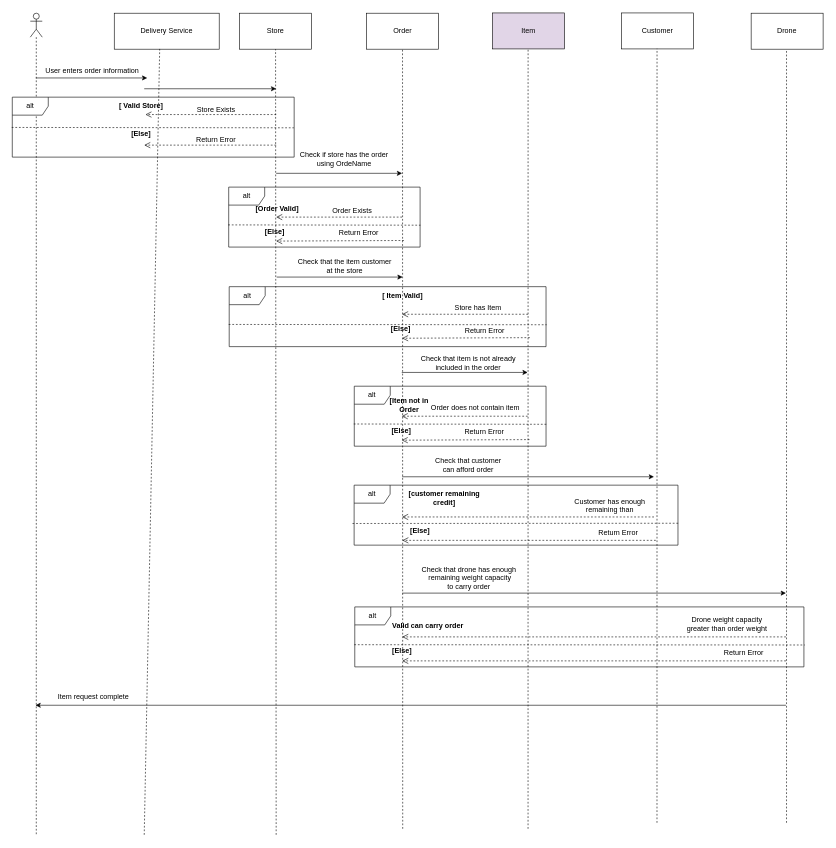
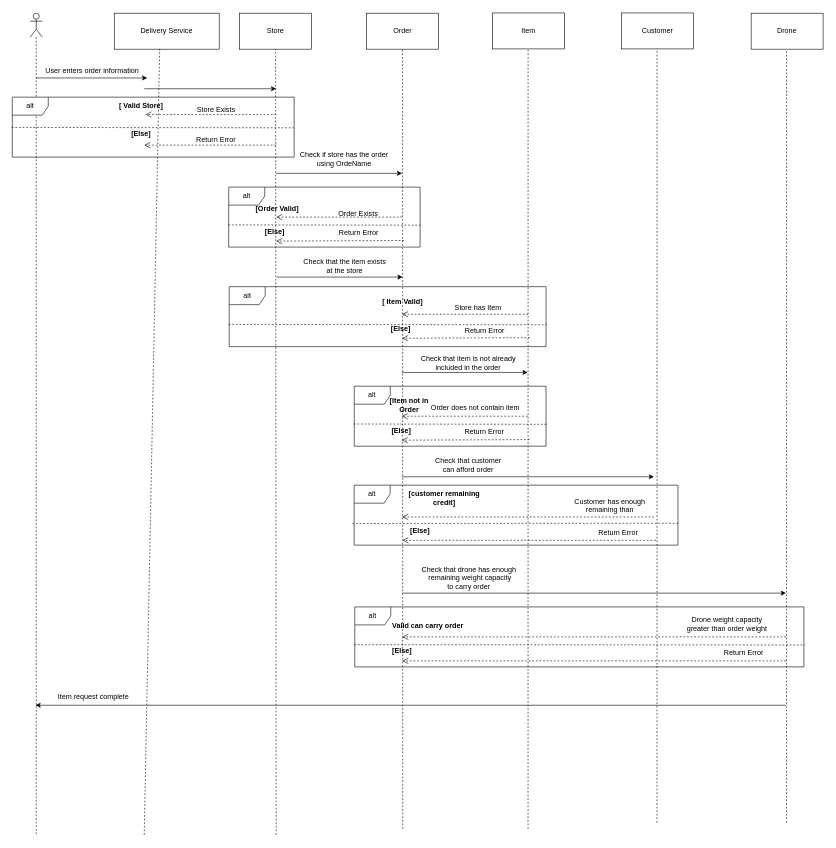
  <mxCell id="0" />
  <mxCell id="1" parent="0" />
  <mxCell id="2" value="Store" style="rounded=0;whiteSpace=wrap;html=1;" parent="1" vertex="1"><mxGeometry x="399" y="21" width="120" height="60" as="geometry" /></mxCell>
  <mxCell id="3" value="Delivery Service" style="rounded=0;whiteSpace=wrap;html=1;" parent="1" vertex="1"><mxGeometry x="190" y="21" width="175" height="60" as="geometry" /></mxCell>
- <mxCell id="4" value="Item" style="rounded=0;whiteSpace=wrap;html=1;fillColor=#e1d5e7;" parent="1" vertex="1"><mxGeometry x="820.7" y="20.58" width="120" height="60" as="geometry" /></mxCell>
+ <mxCell id="4" value="Item" style="rounded=0;whiteSpace=wrap;html=1;" parent="1" vertex="1"><mxGeometry x="820.7" y="20.58" width="120" height="60" as="geometry" /></mxCell>
  <mxCell id="5" value="Customer" style="rounded=0;whiteSpace=wrap;html=1;" parent="1" vertex="1"><mxGeometry x="1035.7" y="20.58" width="120" height="60" as="geometry" /></mxCell>
  <mxCell id="6" value="Drone" style="rounded=0;whiteSpace=wrap;html=1;" parent="1" vertex="1"><mxGeometry x="1252" y="21" width="120" height="60" as="geometry" /></mxCell>
  <mxCell id="7" value="" style="shape=umlLifeline;participant=umlActor;perimeter=lifelinePerimeter;whiteSpace=wrap;html=1;container=1;collapsible=0;recursiveResize=0;verticalAlign=top;spacingTop=36;outlineConnect=0;rounded=0;" parent="1" vertex="1"><mxGeometry x="50" y="21" width="20" height="1370" as="geometry" /></mxCell>
  <mxCell id="8" value="alt" style="shape=umlFrame;whiteSpace=wrap;html=1;rounded=0;" parent="1" vertex="1"><mxGeometry x="20" y="161" width="470" height="100" as="geometry" /></mxCell>
  <mxCell id="9" value="" style="endArrow=classic;html=1;rounded=0;" parent="1" edge="1"><mxGeometry width="50" height="50" relative="1" as="geometry"><mxPoint x="59.25" y="129" as="sourcePoint" /><mxPoint x="245" y="129" as="targetPoint" /><Array as="points"><mxPoint x="120" y="129" /></Array></mxGeometry></mxCell>
  <mxCell id="10" value="User enters order information" style="text;html=1;align=center;verticalAlign=middle;resizable=0;points=[];autosize=1;strokeColor=none;fillColor=none;rounded=0;" parent="1" vertex="1"><mxGeometry x="63" y="103" width="180" height="30" as="geometry" /></mxCell>
  <mxCell id="11" value="" style="endArrow=classic;html=1;rounded=0;" parent="1" edge="1"><mxGeometry width="50" height="50" relative="1" as="geometry"><mxPoint x="240" y="147" as="sourcePoint" /><mxPoint x="460" y="147" as="targetPoint" /></mxGeometry></mxCell>
  <mxCell id="12" value="" style="endArrow=none;dashed=1;html=1;rounded=0;entryX=0.433;entryY=0.993;entryDx=0;entryDy=0;entryPerimeter=0;" parent="1" target="3" edge="1"><mxGeometry width="50" height="50" relative="1" as="geometry"><mxPoint x="240" y="1391" as="sourcePoint" /><mxPoint x="750" y="221" as="targetPoint" /></mxGeometry></mxCell>
  <mxCell id="13" value="" style="endArrow=none;dashed=1;html=1;rounded=0;entryX=0.433;entryY=0.993;entryDx=0;entryDy=0;entryPerimeter=0;" parent="1" edge="1"><mxGeometry width="50" height="50" relative="1" as="geometry"><mxPoint x="880" y="1381" as="sourcePoint" /><mxPoint x="880.08" y="80.58" as="targetPoint" /></mxGeometry></mxCell>
  <mxCell id="14" value="" style="endArrow=none;dashed=1;html=1;rounded=0;entryX=0.433;entryY=0.993;entryDx=0;entryDy=0;entryPerimeter=0;" parent="1" edge="1"><mxGeometry width="50" height="50" relative="1" as="geometry"><mxPoint x="1095" y="1371" as="sourcePoint" /><mxPoint x="1095.08" y="80.16" as="targetPoint" /></mxGeometry></mxCell>
  <mxCell id="15" value="" style="endArrow=none;dashed=1;html=1;rounded=0;" parent="1" edge="1"><mxGeometry width="50" height="50" relative="1" as="geometry"><mxPoint x="1311" y="1371" as="sourcePoint" /><mxPoint x="1311" y="81" as="targetPoint" /></mxGeometry></mxCell>
  <mxCell id="16" value="" style="endArrow=none;dashed=1;html=1;rounded=0;entryX=0.433;entryY=0.993;entryDx=0;entryDy=0;entryPerimeter=0;" parent="1" edge="1"><mxGeometry width="50" height="50" relative="1" as="geometry"><mxPoint x="460" y="1391" as="sourcePoint" /><mxPoint x="459" y="81" as="targetPoint" /></mxGeometry></mxCell>
  <mxCell id="17" value="&lt;b&gt;[ Valid Store]&lt;/b&gt;" style="text;html=1;strokeColor=none;fillColor=none;align=center;verticalAlign=middle;whiteSpace=wrap;rounded=0;" parent="1" vertex="1"><mxGeometry x="190" y="160" width="90" height="30" as="geometry" /></mxCell>
  <mxCell id="18" value="[Else]" style="text;html=1;strokeColor=none;fillColor=none;align=center;verticalAlign=middle;whiteSpace=wrap;rounded=0;fontStyle=1;" parent="1" vertex="1"><mxGeometry x="205" y="208" width="60" height="30" as="geometry" /></mxCell>
  <mxCell id="19" value="" style="endArrow=none;dashed=1;html=1;rounded=0;exitX=-0.002;exitY=0.505;exitDx=0;exitDy=0;exitPerimeter=0;entryX=0.999;entryY=0.511;entryDx=0;entryDy=0;entryPerimeter=0;" parent="1" source="8" target="8" edge="1"><mxGeometry width="50" height="50" relative="1" as="geometry"><mxPoint x="20" y="236" as="sourcePoint" /><mxPoint x="500" y="212" as="targetPoint" /></mxGeometry></mxCell>
  <mxCell id="20" value="" style="html=1;verticalAlign=bottom;endArrow=open;dashed=1;endSize=8;rounded=0;" parent="1" edge="1"><mxGeometry relative="1" as="geometry"><mxPoint x="460" y="241" as="sourcePoint" /><mxPoint x="240" y="241" as="targetPoint" /></mxGeometry></mxCell>
  <mxCell id="21" value="Return Error" style="text;align=center;fontStyle=0;verticalAlign=middle;spacingLeft=3;spacingRight=3;strokeColor=none;rotatable=0;points=[[0,0.5],[1,0.5]];portConstraint=eastwest;rounded=0;" parent="1" vertex="1"><mxGeometry x="320" y="219" width="80" height="26" as="geometry" /></mxCell>
  <mxCell id="22" value="" style="html=1;verticalAlign=bottom;endArrow=open;dashed=1;endSize=8;rounded=0;" parent="1" edge="1"><mxGeometry relative="1" as="geometry"><mxPoint x="460" y="190" as="sourcePoint" /><mxPoint x="242" y="190" as="targetPoint" /></mxGeometry></mxCell>
  <mxCell id="23" value="Store Exists" style="text;align=center;fontStyle=0;verticalAlign=middle;spacingLeft=3;spacingRight=3;strokeColor=none;rotatable=0;points=[[0,0.5],[1,0.5]];portConstraint=eastwest;rounded=0;" parent="1" vertex="1"><mxGeometry x="320" y="169" width="80" height="26" as="geometry" /></mxCell>
  <mxCell id="24" value="" style="endArrow=none;dashed=1;html=1;rounded=0;entryX=0.433;entryY=0.993;entryDx=0;entryDy=0;entryPerimeter=0;" parent="1" edge="1"><mxGeometry width="50" height="50" relative="1" as="geometry"><mxPoint x="671" y="1381" as="sourcePoint" /><mxPoint x="670.7" y="75.29" as="targetPoint" /></mxGeometry></mxCell>
  <mxCell id="25" value="Order" style="rounded=0;whiteSpace=wrap;html=1;" parent="1" vertex="1"><mxGeometry x="610.85" y="21" width="120" height="60" as="geometry" /></mxCell>
  <mxCell id="26" value="alt" style="shape=umlFrame;whiteSpace=wrap;html=1;rounded=0;" parent="1" vertex="1"><mxGeometry x="380.85" y="311" width="319.15" height="100" as="geometry" /></mxCell>
  <mxCell id="27" value="" style="endArrow=classic;html=1;rounded=0;" parent="1" edge="1"><mxGeometry width="50" height="50" relative="1" as="geometry"><mxPoint x="460" y="288" as="sourcePoint" /><mxPoint x="670" y="288" as="targetPoint" /></mxGeometry></mxCell>
  <mxCell id="28" value="Check if store has the order &lt;br&gt;using OrdeName" style="text;html=1;align=center;verticalAlign=middle;resizable=0;points=[];autosize=1;strokeColor=none;fillColor=none;rounded=0;" parent="1" vertex="1"><mxGeometry x="488" y="245" width="170" height="40" as="geometry" /></mxCell>
  <mxCell id="29" value="&lt;b&gt;[Order Valid]&lt;/b&gt;" style="text;html=1;strokeColor=none;fillColor=none;align=center;verticalAlign=middle;whiteSpace=wrap;rounded=0;" parent="1" vertex="1"><mxGeometry x="414" y="333" width="96" height="30" as="geometry" /></mxCell>
  <mxCell id="30" value="[Else]" style="text;html=1;strokeColor=none;fillColor=none;align=center;verticalAlign=middle;whiteSpace=wrap;rounded=0;fontStyle=1;" parent="1" vertex="1"><mxGeometry x="428" y="370" width="60" height="30" as="geometry" /></mxCell>
  <mxCell id="31" value="" style="html=1;verticalAlign=bottom;endArrow=open;dashed=1;endSize=8;rounded=0;" parent="1" edge="1"><mxGeometry relative="1" as="geometry"><mxPoint x="673" y="400" as="sourcePoint" /><mxPoint x="460" y="401" as="targetPoint" /></mxGeometry></mxCell>
  <mxCell id="32" value="Return Error" style="text;align=center;fontStyle=0;verticalAlign=middle;spacingLeft=3;spacingRight=3;strokeColor=none;rotatable=0;points=[[0,0.5],[1,0.5]];portConstraint=eastwest;rounded=0;" parent="1" vertex="1"><mxGeometry x="558" y="374" width="80" height="26" as="geometry" /></mxCell>
  <mxCell id="33" value="" style="html=1;verticalAlign=bottom;endArrow=open;dashed=1;endSize=8;rounded=0;" parent="1" edge="1"><mxGeometry relative="1" as="geometry"><mxPoint x="670" y="361" as="sourcePoint" /><mxPoint x="460" y="361" as="targetPoint" /></mxGeometry></mxCell>
- <mxCell id="34" value="Order Exists" style="text;align=center;fontStyle=0;verticalAlign=middle;spacingLeft=3;spacingRight=3;strokeColor=none;rotatable=0;points=[[0,0.5],[1,0.5]];portConstraint=eastwest;rounded=0;" parent="1" vertex="1"><mxGeometry x="547" y="337" width="80" height="26" as="geometry" /></mxCell>
+ <mxCell id="34" value="Order Exists" style="text;align=center;fontStyle=0;verticalAlign=middle;spacingLeft=3;spacingRight=3;strokeColor=none;rotatable=0;points=[[0,0.5],[1,0.5]];portConstraint=eastwest;rounded=0;" parent="1" vertex="1"><mxGeometry x="557" y="342" width="80" height="26" as="geometry" /></mxCell>
  <mxCell id="35" value="" style="endArrow=none;dashed=1;html=1;rounded=0;exitX=-0.002;exitY=0.505;exitDx=0;exitDy=0;exitPerimeter=0;entryX=1.002;entryY=0.635;entryDx=0;entryDy=0;entryPerimeter=0;" parent="1" target="26" edge="1"><mxGeometry width="50" height="50" relative="1" as="geometry"><mxPoint x="380" y="374" as="sourcePoint" /><mxPoint x="860.96" y="374.5" as="targetPoint" /></mxGeometry></mxCell>
  <mxCell id="36" value="alt" style="shape=umlFrame;whiteSpace=wrap;html=1;rounded=0;" parent="1" vertex="1"><mxGeometry x="381.7" y="477" width="528.3" height="100" as="geometry" /></mxCell>
  <mxCell id="37" value="" style="endArrow=classic;html=1;rounded=0;" parent="1" edge="1"><mxGeometry width="50" height="50" relative="1" as="geometry"><mxPoint x="460.85" y="461" as="sourcePoint" /><mxPoint x="670.85" y="461" as="targetPoint" /></mxGeometry></mxCell>
- <mxCell id="38" value="Check that the item customer &lt;br&gt;at the store" style="text;html=1;align=center;verticalAlign=middle;resizable=0;points=[];autosize=1;strokeColor=none;fillColor=none;rounded=0;" parent="1" vertex="1"><mxGeometry x="493.85" y="423" width="160" height="40" as="geometry" /></mxCell>
- <mxCell id="39" value="&lt;b&gt;[ Item Valid]&lt;/b&gt;" style="text;html=1;strokeColor=none;fillColor=none;align=center;verticalAlign=middle;whiteSpace=wrap;rounded=0;" parent="1" vertex="1"><mxGeometry x="622.85" y="477" width="96" height="30" as="geometry" /></mxCell>
+ <mxCell id="38" value="Check that the item exists &lt;br&gt;at the store" style="text;html=1;align=center;verticalAlign=middle;resizable=0;points=[];autosize=1;strokeColor=none;fillColor=none;rounded=0;" parent="1" vertex="1"><mxGeometry x="493.85" y="423" width="160" height="40" as="geometry" /></mxCell>
+ <mxCell id="39" value="&lt;b&gt;[ Item Valid]&lt;/b&gt;" style="text;html=1;strokeColor=none;fillColor=none;align=center;verticalAlign=middle;whiteSpace=wrap;rounded=0;" parent="1" vertex="1"><mxGeometry x="622.85" y="487" width="96" height="30" as="geometry" /></mxCell>
  <mxCell id="40" value="[Else]" style="text;html=1;strokeColor=none;fillColor=none;align=center;verticalAlign=middle;whiteSpace=wrap;rounded=0;fontStyle=1;" parent="1" vertex="1"><mxGeometry x="638" y="532" width="60" height="30" as="geometry" /></mxCell>
  <mxCell id="41" value="" style="html=1;verticalAlign=bottom;endArrow=open;dashed=1;endSize=8;rounded=0;" parent="1" edge="1"><mxGeometry relative="1" as="geometry"><mxPoint x="883" y="562" as="sourcePoint" /><mxPoint x="670" y="563" as="targetPoint" /></mxGeometry></mxCell>
  <mxCell id="42" value="Return Error" style="text;align=center;fontStyle=0;verticalAlign=middle;spacingLeft=3;spacingRight=3;strokeColor=none;rotatable=0;points=[[0,0.5],[1,0.5]];portConstraint=eastwest;rounded=0;" parent="1" vertex="1"><mxGeometry x="768" y="536" width="80" height="26" as="geometry" /></mxCell>
  <mxCell id="43" value="" style="html=1;verticalAlign=bottom;endArrow=open;dashed=1;endSize=8;rounded=0;" parent="1" edge="1"><mxGeometry relative="1" as="geometry"><mxPoint x="880" y="523" as="sourcePoint" /><mxPoint x="670" y="523" as="targetPoint" /></mxGeometry></mxCell>
  <mxCell id="44" value="Store has Item" style="text;align=center;fontStyle=0;verticalAlign=middle;spacingLeft=3;spacingRight=3;strokeColor=none;rotatable=0;points=[[0,0.5],[1,0.5]];portConstraint=eastwest;rounded=0;" parent="1" vertex="1"><mxGeometry x="757" y="499" width="80" height="26" as="geometry" /></mxCell>
  <mxCell id="45" value="" style="endArrow=none;dashed=1;html=1;rounded=0;exitX=-0.002;exitY=0.505;exitDx=0;exitDy=0;exitPerimeter=0;entryX=1.002;entryY=0.635;entryDx=0;entryDy=0;entryPerimeter=0;" parent="1" target="36" edge="1"><mxGeometry width="50" height="50" relative="1" as="geometry"><mxPoint x="380.85" y="540" as="sourcePoint" /><mxPoint x="861.81" y="540.5" as="targetPoint" /></mxGeometry></mxCell>
  <mxCell id="46" value="alt" style="shape=umlFrame;whiteSpace=wrap;html=1;rounded=0;" parent="1" vertex="1"><mxGeometry x="590.23" y="643" width="319.77" height="100" as="geometry" /></mxCell>
  <mxCell id="47" value="" style="endArrow=classic;html=1;rounded=0;" parent="1" edge="1"><mxGeometry width="50" height="50" relative="1" as="geometry"><mxPoint x="669.38" y="620" as="sourcePoint" /><mxPoint x="879.38" y="620" as="targetPoint" /></mxGeometry></mxCell>
  <mxCell id="48" value="Check that item is not already&lt;br&gt;included in the order" style="text;html=1;align=center;verticalAlign=middle;resizable=0;points=[];autosize=1;strokeColor=none;fillColor=none;rounded=0;" parent="1" vertex="1"><mxGeometry x="690.38" y="585" width="180" height="40" as="geometry" /></mxCell>
  <mxCell id="49" value="&lt;b&gt;[Item not in Order&lt;/b&gt;" style="text;html=1;strokeColor=none;fillColor=none;align=center;verticalAlign=middle;whiteSpace=wrap;rounded=0;" parent="1" vertex="1"><mxGeometry x="634.38" y="659" width="96" height="30" as="geometry" /></mxCell>
  <mxCell id="50" value="[Else]" style="text;html=1;strokeColor=none;fillColor=none;align=center;verticalAlign=middle;whiteSpace=wrap;rounded=0;fontStyle=1;" parent="1" vertex="1"><mxGeometry x="639.38" y="702" width="60" height="30" as="geometry" /></mxCell>
  <mxCell id="51" value="" style="html=1;verticalAlign=bottom;endArrow=open;dashed=1;endSize=8;rounded=0;" parent="1" edge="1"><mxGeometry relative="1" as="geometry"><mxPoint x="882.38" y="732" as="sourcePoint" /><mxPoint x="669.38" y="733" as="targetPoint" /></mxGeometry></mxCell>
  <mxCell id="52" value="Return Error" style="text;align=center;fontStyle=0;verticalAlign=middle;spacingLeft=3;spacingRight=3;strokeColor=none;rotatable=0;points=[[0,0.5],[1,0.5]];portConstraint=eastwest;rounded=0;" parent="1" vertex="1"><mxGeometry x="767.38" y="706" width="80" height="26" as="geometry" /></mxCell>
  <mxCell id="53" value="" style="html=1;verticalAlign=bottom;endArrow=open;dashed=1;endSize=8;rounded=0;" parent="1" edge="1"><mxGeometry relative="1" as="geometry"><mxPoint x="879.38" y="693" as="sourcePoint" /><mxPoint x="669.38" y="693" as="targetPoint" /></mxGeometry></mxCell>
  <mxCell id="54" value="Order does not contain item" style="text;align=center;fontStyle=0;verticalAlign=middle;spacingLeft=3;spacingRight=3;strokeColor=none;rotatable=0;points=[[0,0.5],[1,0.5]];portConstraint=eastwest;rounded=0;" parent="1" vertex="1"><mxGeometry x="752.38" y="666" width="80" height="26" as="geometry" /></mxCell>
  <mxCell id="55" value="" style="endArrow=none;dashed=1;html=1;rounded=0;exitX=-0.002;exitY=0.505;exitDx=0;exitDy=0;exitPerimeter=0;entryX=1.002;entryY=0.635;entryDx=0;entryDy=0;entryPerimeter=0;" parent="1" target="46" edge="1"><mxGeometry width="50" height="50" relative="1" as="geometry"><mxPoint x="589.38" y="706" as="sourcePoint" /><mxPoint x="1070.34" y="706.5" as="targetPoint" /></mxGeometry></mxCell>
  <mxCell id="56" value="alt" style="shape=umlFrame;whiteSpace=wrap;html=1;rounded=0;" parent="1" vertex="1"><mxGeometry x="590" y="808" width="540" height="100" as="geometry" /></mxCell>
  <mxCell id="57" value="" style="endArrow=classic;html=1;rounded=0;" parent="1" edge="1"><mxGeometry width="50" height="50" relative="1" as="geometry"><mxPoint x="670" y="794" as="sourcePoint" /><mxPoint x="1090" y="794" as="targetPoint" /></mxGeometry></mxCell>
  <mxCell id="58" value="Check that customer &lt;br&gt;can afford order" style="text;html=1;align=center;verticalAlign=middle;resizable=0;points=[];autosize=1;strokeColor=none;fillColor=none;rounded=0;" parent="1" vertex="1"><mxGeometry x="715.38" y="754" width="130" height="40" as="geometry" /></mxCell>
  <mxCell id="59" value="&lt;b&gt;[customer remaining credit]&lt;/b&gt;" style="text;html=1;strokeColor=none;fillColor=none;align=center;verticalAlign=middle;whiteSpace=wrap;rounded=0;" parent="1" vertex="1"><mxGeometry x="680" y="815" width="121.38" height="30" as="geometry" /></mxCell>
  <mxCell id="60" value="[Else]" style="text;html=1;strokeColor=none;fillColor=none;align=center;verticalAlign=middle;whiteSpace=wrap;rounded=0;fontStyle=1;" parent="1" vertex="1"><mxGeometry x="670.38" y="870" width="60" height="30" as="geometry" /></mxCell>
  <mxCell id="61" value="" style="html=1;verticalAlign=bottom;endArrow=open;dashed=1;endSize=8;rounded=0;entryX=0;entryY=1;entryDx=0;entryDy=0;" parent="1" target="60" edge="1"><mxGeometry relative="1" as="geometry"><mxPoint x="1093" y="900" as="sourcePoint" /><mxPoint x="880" y="901" as="targetPoint" /></mxGeometry></mxCell>
  <mxCell id="62" value="Return Error" style="text;align=center;fontStyle=0;verticalAlign=middle;spacingLeft=3;spacingRight=3;strokeColor=none;rotatable=0;points=[[0,0.5],[1,0.5]];portConstraint=eastwest;rounded=0;" parent="1" vertex="1"><mxGeometry x="990.53" y="874" width="80" height="26" as="geometry" /></mxCell>
  <mxCell id="63" value="" style="html=1;verticalAlign=bottom;endArrow=open;dashed=1;endSize=8;rounded=0;" parent="1" edge="1"><mxGeometry relative="1" as="geometry"><mxPoint x="1090" y="861" as="sourcePoint" /><mxPoint x="670" y="861" as="targetPoint" /></mxGeometry></mxCell>
  <mxCell id="64" value="Customer has enough &#10;remaining than" style="text;align=center;fontStyle=0;verticalAlign=middle;spacingLeft=3;spacingRight=3;strokeColor=none;rotatable=0;points=[[0,0.5],[1,0.5]];portConstraint=eastwest;rounded=0;" parent="1" vertex="1"><mxGeometry x="976.53" y="829" width="80" height="26" as="geometry" /></mxCell>
  <mxCell id="65" value="" style="endArrow=none;dashed=1;html=1;rounded=0;exitX=-0.005;exitY=0.639;exitDx=0;exitDy=0;exitPerimeter=0;entryX=1.002;entryY=0.635;entryDx=0;entryDy=0;entryPerimeter=0;" parent="1" source="56" target="56" edge="1"><mxGeometry width="50" height="50" relative="1" as="geometry"><mxPoint x="381.7" y="908" as="sourcePoint" /><mxPoint x="862.66" y="908.5" as="targetPoint" /></mxGeometry></mxCell>
  <mxCell id="66" value="alt" style="shape=umlFrame;whiteSpace=wrap;html=1;rounded=0;" parent="1" vertex="1"><mxGeometry x="591.08" y="1011" width="748.92" height="100" as="geometry" /></mxCell>
  <mxCell id="67" value="" style="endArrow=classic;html=1;rounded=0;" parent="1" edge="1"><mxGeometry width="50" height="50" relative="1" as="geometry"><mxPoint x="670.23" y="988" as="sourcePoint" /><mxPoint x="1310" y="988" as="targetPoint" /></mxGeometry></mxCell>
  <mxCell id="68" value="Check that drone has enough&lt;br&gt;&amp;nbsp;remaining weight capacity&lt;br&gt;to carry order" style="text;html=1;align=center;verticalAlign=middle;resizable=0;points=[];autosize=1;strokeColor=none;fillColor=none;rounded=0;" parent="1" vertex="1"><mxGeometry x="691.23" y="933" width="180" height="60" as="geometry" /></mxCell>
  <mxCell id="69" value="&lt;b&gt;Valid can carry order&lt;/b&gt;" style="text;html=1;strokeColor=none;fillColor=none;align=center;verticalAlign=middle;whiteSpace=wrap;rounded=0;" parent="1" vertex="1"><mxGeometry x="636.23" y="1028" width="153.77" height="30" as="geometry" /></mxCell>
  <mxCell id="70" value="[Else]" style="text;html=1;strokeColor=none;fillColor=none;align=center;verticalAlign=middle;whiteSpace=wrap;rounded=0;fontStyle=1;" parent="1" vertex="1"><mxGeometry x="640.23" y="1070" width="60" height="30" as="geometry" /></mxCell>
  <mxCell id="71" value="" style="html=1;verticalAlign=bottom;endArrow=open;dashed=1;endSize=8;rounded=0;exitX=0.96;exitY=0.9;exitDx=0;exitDy=0;exitPerimeter=0;" parent="1" source="66" edge="1"><mxGeometry relative="1" as="geometry"><mxPoint x="883.23" y="1100" as="sourcePoint" /><mxPoint x="670.23" y="1101" as="targetPoint" /></mxGeometry></mxCell>
  <mxCell id="72" value="Return Error" style="text;align=center;fontStyle=0;verticalAlign=middle;spacingLeft=3;spacingRight=3;strokeColor=none;rotatable=0;points=[[0,0.5],[1,0.5]];portConstraint=eastwest;rounded=0;" parent="1" vertex="1"><mxGeometry x="1200" y="1074" width="80" height="26" as="geometry" /></mxCell>
  <mxCell id="73" value="" style="html=1;verticalAlign=bottom;endArrow=open;dashed=1;endSize=8;rounded=0;exitX=0.96;exitY=0.5;exitDx=0;exitDy=0;exitPerimeter=0;" parent="1" source="66" edge="1"><mxGeometry relative="1" as="geometry"><mxPoint x="880.23" y="1061" as="sourcePoint" /><mxPoint x="670.23" y="1061" as="targetPoint" /></mxGeometry></mxCell>
  <mxCell id="74" value="Drone weight capacity &#10;greater than order weight" style="text;align=center;fontStyle=0;verticalAlign=middle;spacingLeft=3;spacingRight=3;strokeColor=none;rotatable=0;points=[[0,0.5],[1,0.5]];portConstraint=eastwest;rounded=0;" parent="1" vertex="1"><mxGeometry x="1172" y="1026" width="80" height="26" as="geometry" /></mxCell>
  <mxCell id="75" value="" style="endArrow=none;dashed=1;html=1;rounded=0;exitX=-0.002;exitY=0.505;exitDx=0;exitDy=0;exitPerimeter=0;entryX=1.002;entryY=0.635;entryDx=0;entryDy=0;entryPerimeter=0;" parent="1" target="66" edge="1"><mxGeometry width="50" height="50" relative="1" as="geometry"><mxPoint x="590.23" y="1074" as="sourcePoint" /><mxPoint x="1071.19" y="1074.5" as="targetPoint" /></mxGeometry></mxCell>
  <mxCell id="76" value="" style="endArrow=classic;html=1;rounded=0;" parent="1" edge="1"><mxGeometry width="50" height="50" relative="1" as="geometry"><mxPoint x="1310" y="1175" as="sourcePoint" /><mxPoint x="58.682" y="1175" as="targetPoint" /></mxGeometry></mxCell>
  <mxCell id="77" value="Item request complete" style="text;html=1;align=center;verticalAlign=middle;resizable=0;points=[];autosize=1;strokeColor=none;fillColor=none;" vertex="1" parent="1"><mxGeometry x="85" y="1146" width="140" height="30" as="geometry" /></mxCell>
